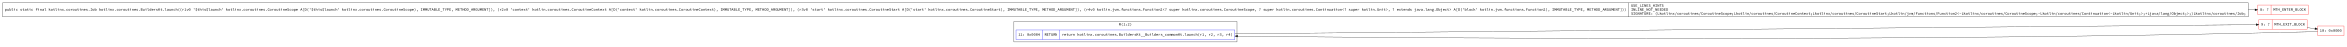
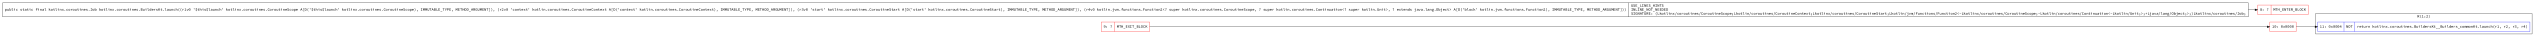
  digraph {
    fontname="Source Code Pro"
    rankdir=LR
    node [color=red fontname="Source Code Pro" shape=record]
    edge [fontname="Source Code Pro"]
-   n1 [color=blue label="{11\:\ 0x0004|RETURN\l|return kotlinx.coroutines.BuildersKt__Builders_commonKt.launch(r1, r2, r3, r4)\l}"]
+   n1 [color=blue label="{11\:\ 0x0004|NOT\l|return kotlinx.coroutines.BuildersKt__Builders_commonKt.launch(r1, r2, r3, r4)\l}"]
    n2 [label="{9\:\ ?|MTH_EXIT_BLOCK\l}"]
    n3 [label="{10\:\ 0x0000}"]
    n4 [label="{8\:\ ?|MTH_ENTER_BLOCK\l}"]
    n5 [label="{public static final kotlinx.coroutines.Job kotlinx.coroutines.BuildersKt.launch((r1v0 '$this$launch' kotlinx.coroutines.CoroutineScope A[D('$this$launch' kotlinx.coroutines.CoroutineScope), IMMUTABLE_TYPE, METHOD_ARGUMENT]), (r2v0 'context' kotlin.coroutines.CoroutineContext A[D('context' kotlin.coroutines.CoroutineContext), IMMUTABLE_TYPE, METHOD_ARGUMENT]), (r3v0 'start' kotlinx.coroutines.CoroutineStart A[D('start' kotlinx.coroutines.CoroutineStart), IMMUTABLE_TYPE, METHOD_ARGUMENT]), (r4v0 kotlin.jvm.functions.Function2\<? super kotlinx.coroutines.CoroutineScope, ? super kotlin.coroutines.Continuation\<? super kotlin.Unit\>, ? extends java.lang.Object\> A[D('block' kotlin.jvm.functions.Function2), IMMUTABLE_TYPE, METHOD_ARGUMENT]))  | USE_LINES_HINTS\lINLINE_NOT_NEEDED\lSIGNATURE: (Lkotlinx\/coroutines\/CoroutineScope;Lkotlin\/coroutines\/CoroutineContext;Lkotlinx\/coroutines\/CoroutineStart;Lkotlin\/jvm\/functions\/Function2\<\-Lkotlinx\/coroutines\/CoroutineScope;\-Lkotlin\/coroutines\/Continuation\<\-Lkotlin\/Unit;\>;+Ljava\/lang\/Object;\>;)Lkotlinx\/coroutines\/Job;\l}" color=""]
    subgraph cluster_1 {
      label="R(1:2)"
      n1
    }
-   n1 -> n2
    n2 -> n3
    n3 -> n1
    n5 -> n4
  }
